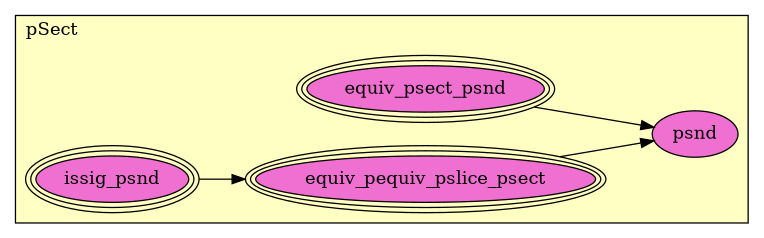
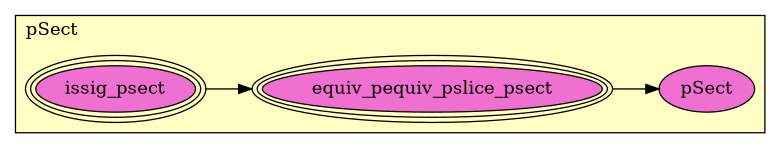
  digraph {
    rankdir=LR
    node [fillcolor="#F070D1" peripheries=3 style=filled]
-   n1 [label=equiv_psect_psnd]
    n2 [label=equiv_pequiv_pslice_psect]
-   n3 [label=issig_psnd]
-   n4 [label=psnd peripheries=""]
+   n3 [label=issig_psect]
+   n4 [label=pSect peripheries=""]
    subgraph cluster_1 {
      fillcolor="#FFFFC3"
      label=pSect
      labeljust=l
      style=filled
-     n1
      n2
      n3
      n4
    }
-   n1 -> n4
    n2 -> n4
    n3 -> n2
  }
